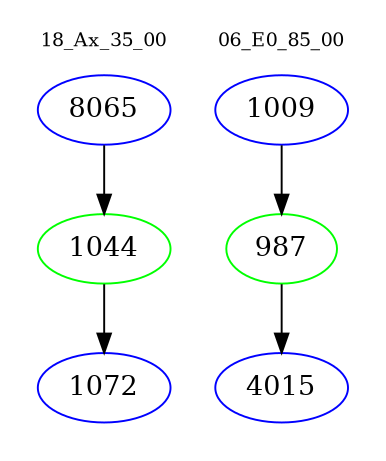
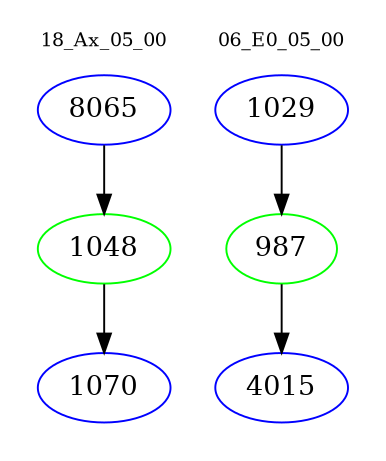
  digraph {
    node [color=blue]
    edge [color=black]
    n1 [label=8065]
-   n2 [color=green label=1044]
-   n3 [label=1072]
-   n4 [label=1009]
+   n2 [color=green label=1048]
+   n3 [label=1070]
+   n4 [label=1029]
    n5 [color=green label=987]
    n6 [label=4015]
    subgraph cluster_1 {
      color=white
      fontsize=10
-     label="18_Ax_35_00"
+     label="18_Ax_05_00"
      n1
      n2
      n3
    }
    subgraph cluster_2 {
      color=white
      fontsize=10
-     label="06_E0_85_00"
+     label="06_E0_05_00"
      n4
      n5
      n6
    }
    n1 -> n2
    n2 -> n3
    n4 -> n5
    n5 -> n6
  }
